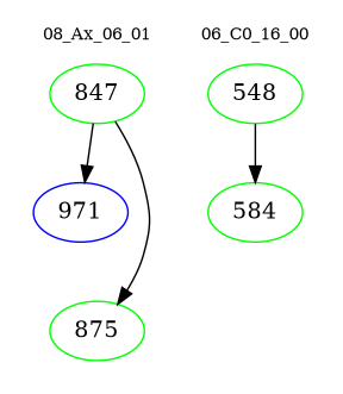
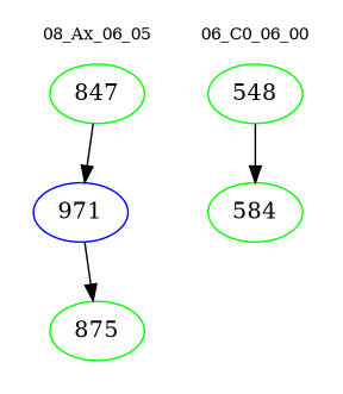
  digraph {
    node [color=green]
    edge [color=black]
    n1 [label=847]
    n2 [color=blue label=971]
    n3 [label=875]
    n4 [label=548]
    n5 [label=584]
    subgraph cluster_1 {
      color=white
      fontsize=10
-     label="08_Ax_06_01"
+     label="08_Ax_06_05"
      n1
      n2
      n3
    }
    subgraph cluster_2 {
      color=white
      fontsize=10
-     label="06_C0_16_00"
+     label="06_C0_06_00"
      n4
      n5
    }
    n1 -> n2
-   n1 -> n3
+   n2 -> n3
    n4 -> n5
  }
